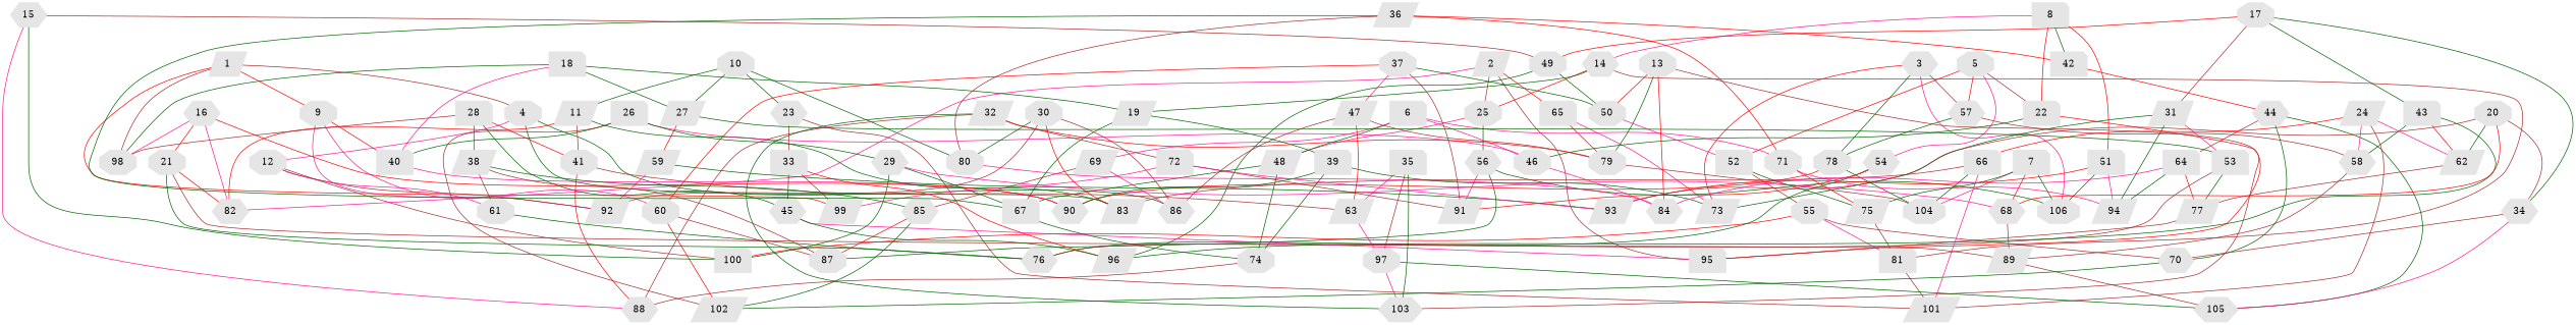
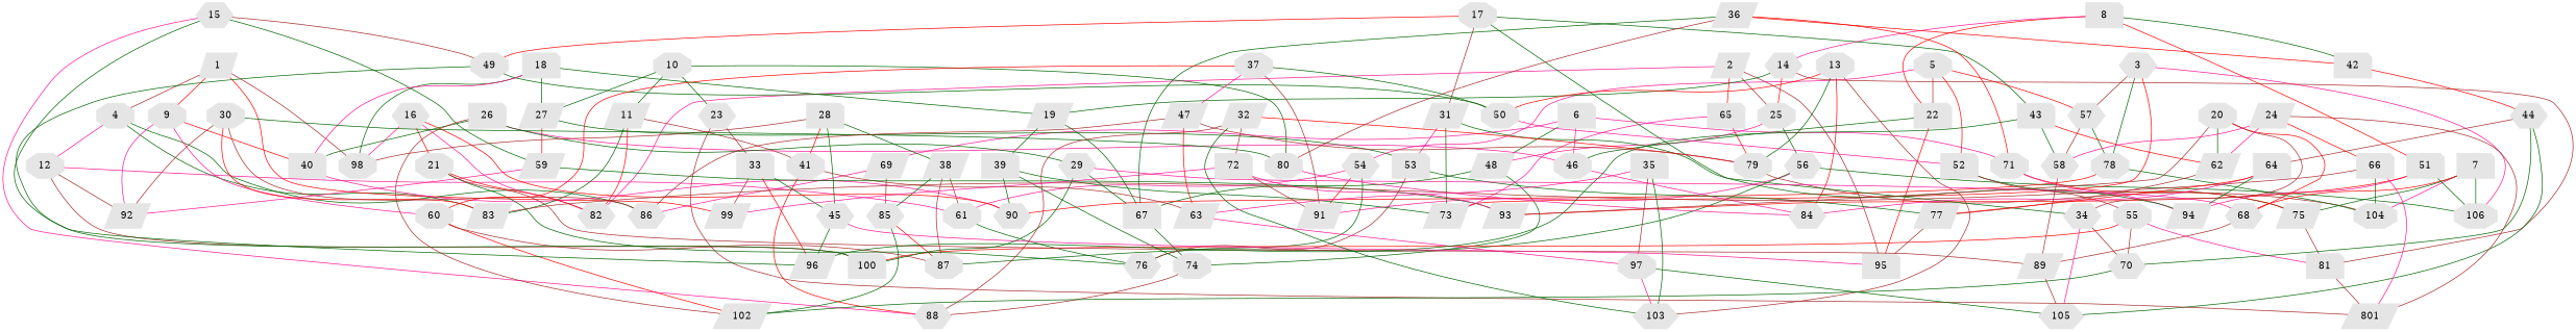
  graph {
    fontname="DejaVu Serif"
    node [color=gray90 fontname="DejaVu Serif" shape=octagon style=filled]
    edge [color=darkgreen fontname="DejaVu Serif"]
    4
    1 [shape=parallelogram]
    9
    98
    99 [shape=parallelogram]
    12
    83 [shape=parallelogram]
    86 [shape=hexagon]
    40 [shape=note]
    60
    92 [shape=parallelogram]
    25
    2 [shape=parallelogram]
    65 [shape=note]
    82 [shape=hexagon]
    95 [shape=note]
    48 [shape=parallelogram]
    56 [shape=hexagon]
    73 [shape=parallelogram]
    79
    3 [shape=hexagon]
    57 [shape=hexagon]
    78
    106
    58 [shape=hexagon]
    104
    90 [shape=hexagon]
    61
    100 [shape=note]
    5
    22 [shape=note]
    52 [shape=note]
    54 [shape=hexagon]
    46
    75 [shape=parallelogram]
    55
    76 [shape=hexagon]
    91 [shape=parallelogram]
    6 [shape=note]
    69 [shape=parallelogram]
    71
    84 [shape=hexagon]
    67 [shape=note]
    74
    85 [shape=hexagon]
    94 [shape=parallelogram]
    7 [shape=note]
    68 [shape=hexagon]
    89 [shape=parallelogram]
    81 [shape=note]
    8 [shape=note]
    14 [shape=hexagon]
    42 [shape=note]
    51 [shape=note]
    19 [shape=parallelogram]
    44 [shape=hexagon]
    93 [shape=parallelogram]
    102 [shape=parallelogram]
    87
    10
    11 [shape=parallelogram]
    23 [shape=hexagon]
    27 [shape=parallelogram]
    80
    41
    33 [shape=note]
-   101 [shape=parallelogram]
+   101 [shape=parallelogram label=801]
    59 [shape=parallelogram]
    53 [shape=note]
    88 [shape=hexagon]
    63 [shape=parallelogram]
    13
    50
    103 [shape=hexagon]
    39 [shape=note]
    15 [shape=hexagon]
    49
    96 [shape=parallelogram]
    16 [shape=hexagon]
    21
    17
    31 [shape=parallelogram]
    34 [shape=hexagon]
    43 [shape=note]
    70 [shape=hexagon]
    105 [shape=hexagon]
    62 [shape=parallelogram]
    18 [shape=note]
    20
    77 [shape=parallelogram]
    45 [shape=hexagon]
    24 [shape=parallelogram]
    66 [shape=note]
    26 [shape=note]
    29 [shape=hexagon]
    28 [shape=note]
    38 [shape=parallelogram]
    30
    32 [shape=parallelogram]
    72 [shape=note]
    35 [shape=note]
    97
    36 [shape=parallelogram]
    37
    47 [shape=parallelogram]
    64 [shape=note]
    4 -- 12 [color=deeppink]
    4 -- 83
    4 -- 86
    1 -- 4 [color=brown]
    1 -- 9 [color=red]
    1 -- 98 [color=brown]
    1 -- 99 [color=red]
    9 -- 40 [color=red]
    9 -- 60 [color=deeppink]
    9 -- 92 [color=deeppink]
    12 -- 92 [color=brown]
    12 -- 61 [color=deeppink]
    12 -- 100 [color=brown]
    40 -- 90 [color=deeppink]
    60 -- 102 [color=red]
    60 -- 87 [color=brown]
    25 -- 48 [color=deeppink]
    25 -- 56
    2 -- 25 [color=brown]
    2 -- 65 [color=red]
    2 -- 82 [color=deeppink]
    2 -- 95 [color=brown]
    65 -- 73 [color=deeppink]
    65 -- 79 [color=red]
    48 -- 67
    48 -- 74
    56 -- 106
    56 -- 91 [color=deeppink]
    56 -- 87
    79 -- 104 [color=brown]
    3 -- 73 [color=red]
    3 -- 57 [color=brown]
    3 -- 78
    3 -- 106 [color=deeppink]
    57 -- 78
    57 -- 58 [color=brown]
    78 -- 104
    78 -- 90 [color=red]
    58 -- 89 [color=brown]
    61 -- 76
    5 -- 57 [color=red]
    5 -- 22 [color=brown]
    5 -- 52 [color=red]
    5 -- 54 [color=deeppink]
    22 -- 95 [color=red]
    22 -- 46
    52 -- 75
    52 -- 55 [color=brown]
+   54 -- 61 [color=deeppink]
    54 -- 76
    54 -- 91 [color=red]
    46 -- 84 [color=deeppink]
    75 -- 81 [color=brown]
    55 -- 100 [color=red]
    55 -- 81 [color=deeppink]
    55 -- 70 [color=brown]
    6 -- 48
    6 -- 46 [color=deeppink]
    6 -- 69 [color=deeppink]
    6 -- 71 [color=deeppink]
    69 -- 86 [color=deeppink]
    69 -- 85 [color=brown]
    71 -- 75 [color=red]
    71 -- 94 [color=deeppink]
    67 -- 74
    74 -- 88 [color=brown]
    85 -- 102
    85 -- 87 [color=red]
    7 -- 106
    7 -- 104 [color=deeppink]
    7 -- 75
    7 -- 68 [color=red]
    68 -- 89 [color=brown]
    89 -- 105 [color=brown]
    81 -- 101 [color=brown]
    8 -- 22 [color=red]
    8 -- 14 [color=deeppink]
    8 -- 42
    8 -- 51 [color=red]
    14 -- 25 [color=red]
    14 -- 81 [color=brown]
    14 -- 19
    42 -- 44 [color=red]
    51 -- 106
    51 -- 94 [color=deeppink]
    51 -- 93 [color=red]
    19 -- 67
    19 -- 39
    44 -- 70
    44 -- 105
    44 -- 64 [color=brown]
    10 -- 11
    10 -- 23
    10 -- 27
    10 -- 80
    11 -- 83
    11 -- 82 [color=red]
    11 -- 41 [color=brown]
    23 -- 33 [color=brown]
    23 -- 101 [color=brown]
    27 -- 59 [color=red]
    27 -- 53
    80 -- 84 [color=deeppink]
    41 -- 88 [color=red]
    41 -- 63 [color=brown]
    33 -- 99 [color=brown]
    33 -- 96 [color=red]
    33 -- 45
    59 -- 92 [color=deeppink]
    59 -- 93
    53 -- 76 [color=brown]
    53 -- 77
    63 -- 97 [color=deeppink]
    13 -- 79
    13 -- 84 [color=red]
    13 -- 50 [color=red]
    13 -- 103 [color=brown]
    50 -- 52 [color=deeppink]
    39 -- 73
    39 -- 90
    39 -- 74
    15 -- 100
+   15 -- 59
    15 -- 88 [color=deeppink]
    15 -- 49 [color=brown]
    49 -- 50
    49 -- 96
    16 -- 98 [color=deeppink]
    16 -- 82 [color=deeppink]
    16 -- 90 [color=red]
    16 -- 21 [color=red]
    21 -- 82 [color=red]
    21 -- 76
    21 -- 89 [color=brown]
    17 -- 49 [color=red]
    17 -- 31 [color=brown]
    17 -- 34
    17 -- 43
    31 -- 73
    31 -- 94
    31 -- 53 [color=deeppink]
    34 -- 70 [color=brown]
    34 -- 105 [color=deeppink]
    43 -- 58
    43 -- 96
    43 -- 62 [color=red]
    70 -- 102
    62 -- 77 [color=brown]
    18 -- 98
    18 -- 40 [color=deeppink]
    18 -- 19
    18 -- 27
    20 -- 68 [color=red]
    20 -- 93 [color=brown]
    20 -- 34 [color=brown]
    20 -- 62
    77 -- 95 [color=brown]
    45 -- 95 [color=deeppink]
    45 -- 96
    24 -- 58 [color=deeppink]
    24 -- 101 [color=brown]
    24 -- 62 [color=deeppink]
    24 -- 66 [color=red]
    66 -- 83 [color=brown]
    66 -- 104
    66 -- 101 [color=deeppink]
    26 -- 40
    26 -- 46 [color=deeppink]
    26 -- 102 [color=brown]
    26 -- 29
    29 -- 100
    29 -- 67
    29 -- 68 [color=deeppink]
    28 -- 98 [color=brown]
    28 -- 41 [color=red]
    28 -- 45
    28 -- 38
    38 -- 61 [color=brown]
    38 -- 85
    38 -- 87 [color=brown]
    30 -- 83 [color=red]
    30 -- 86 [color=brown]
    30 -- 92 [color=brown]
    30 -- 80
    32 -- 79 [color=red]
    32 -- 88 [color=brown]
    32 -- 103
    32 -- 72 [color=brown]
    72 -- 99 [color=deeppink]
    72 -- 91 [color=brown]
    72 -- 93 [color=deeppink]
    35 -- 63 [color=deeppink]
    35 -- 103
    35 -- 97 [color=brown]
    97 -- 103 [color=deeppink]
    97 -- 105
    36 -- 71 [color=red]
    36 -- 67
    36 -- 42 [color=red]
    36 -- 80 [color=brown]
    37 -- 60 [color=red]
    37 -- 91 [color=brown]
    37 -- 50
    37 -- 47 [color=deeppink]
    47 -- 86 [color=brown]
    47 -- 79 [color=brown]
    47 -- 63 [color=red]
    64 -- 84 [color=deeppink]
    64 -- 94
    64 -- 77 [color=red]
  }
